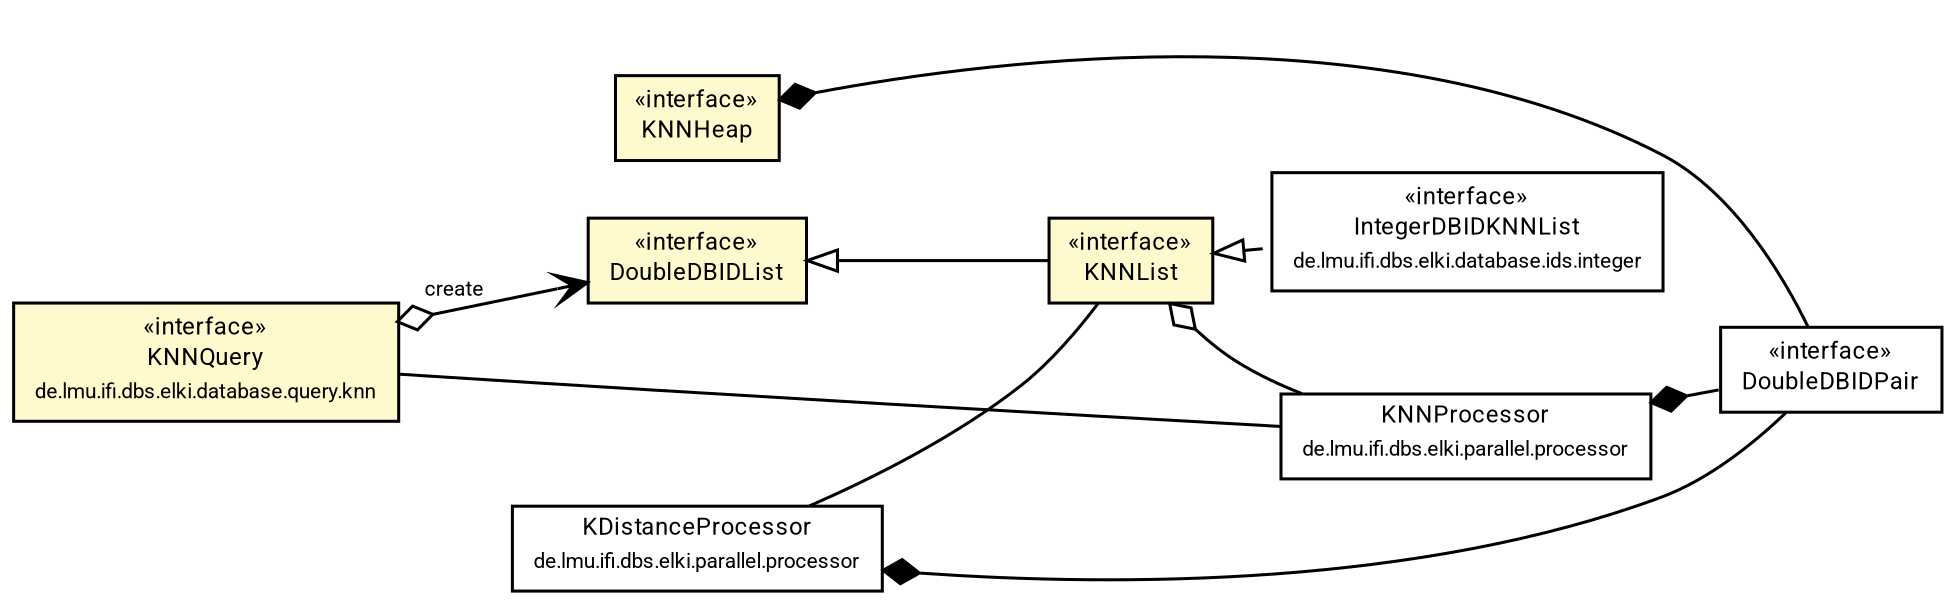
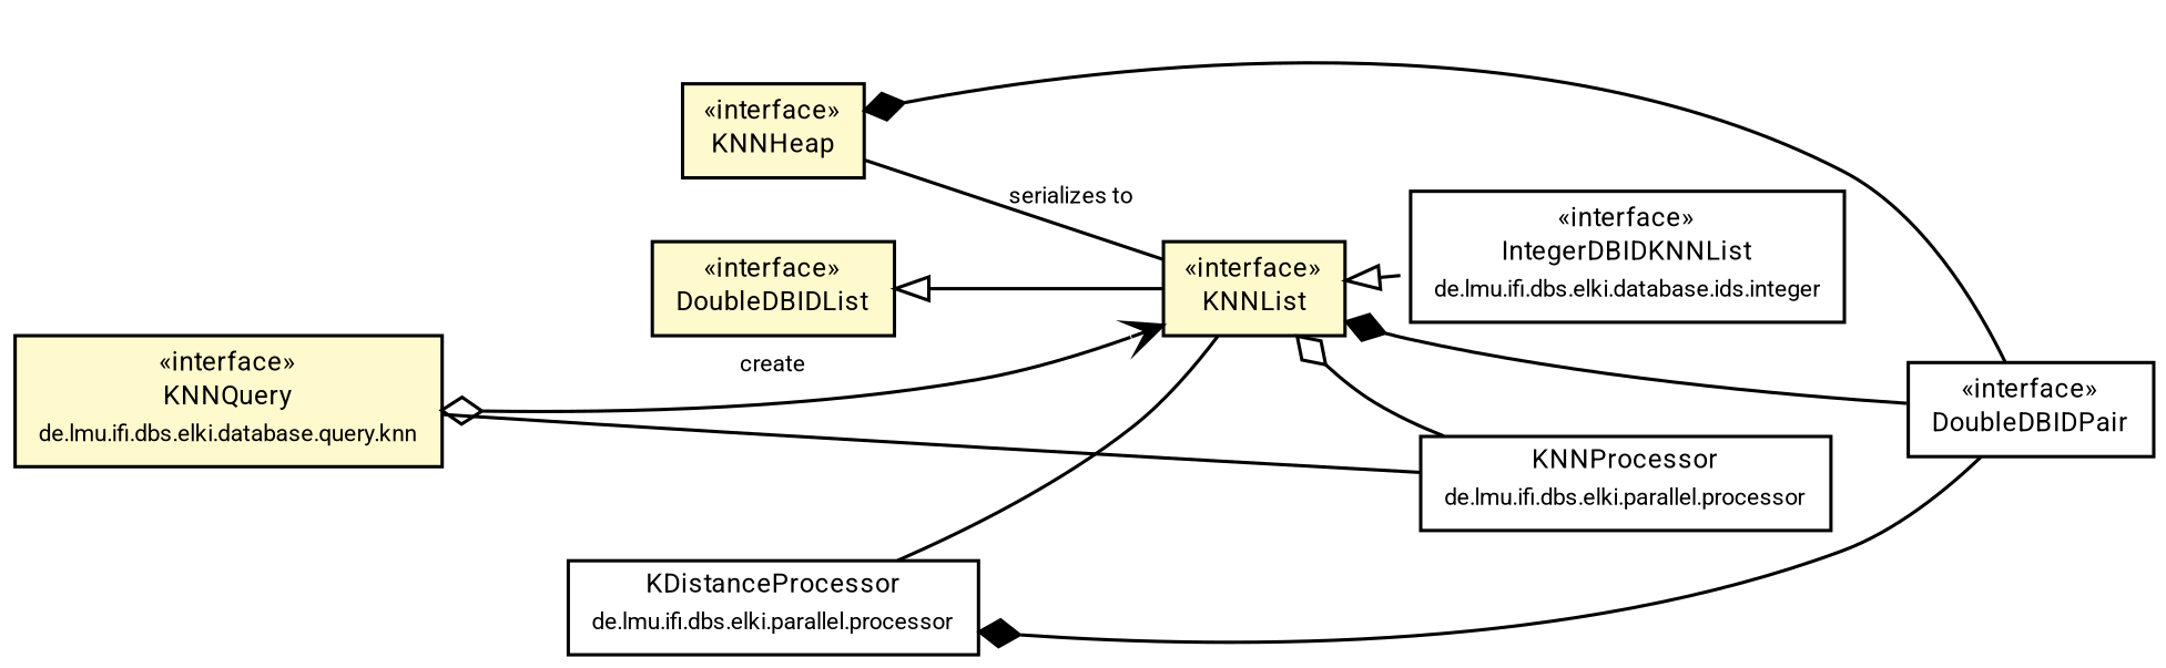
  digraph {
    nodesep=0.15
    rankdir=LR
    ranksep=0.25
    node [fontcolor=black fontname=Roboto fontsize=8 margin=0 shape=plaintext]
    edge [arrowhead=none color=black dir=back fontname=Roboto fontsize=7 labelfontname=Roboto labelfontsize=7 weight=6]
    n1 [height=0 label=<<table title="de.lmu.ifi.dbs.elki.database.query.knn.KNNQuery" border="0" cellborder="1" cellspacing="0" cellpadding="2" bgcolor="LemonChiffon" href="../query/knn/KNNQuery.html" target="_parent"> 		<tr><td><table border="0" cellspacing="0" cellpadding="1"> 		<tr><td align="center" balign="center"> &#171;interface&#187; </td></tr> 		<tr><td align="center" balign="center"> <font face="Roboto">KNNQuery</font> </td></tr> 		<tr><td align="center" balign="center"> <font face="Roboto" point-size="7.0">de.lmu.ifi.dbs.elki.database.query.knn</font> </td></tr> 		</table></td></tr> 		</table>> width=0]
    n2 [height=0 label=<<table title="de.lmu.ifi.dbs.elki.database.ids.KNNList" border="0" cellborder="1" cellspacing="0" cellpadding="2" bgcolor="lemonChiffon" href="KNNList.html" target="_parent"> 		<tr><td><table border="0" cellspacing="0" cellpadding="1"> 		<tr><td align="center" balign="center"> &#171;interface&#187; </td></tr> 		<tr><td align="center" balign="center"> <font face="Roboto">KNNList</font> </td></tr> 		</table></td></tr> 		</table>> width=0]
    n3 [height=0 label=<<table title="de.lmu.ifi.dbs.elki.database.ids.DoubleDBIDPair" border="0" cellborder="1" cellspacing="0" cellpadding="2" href="DoubleDBIDPair.html" target="_parent"> 		<tr><td><table border="0" cellspacing="0" cellpadding="1"> 		<tr><td align="center" balign="center"> &#171;interface&#187; </td></tr> 		<tr><td align="center" balign="center"> <font face="Roboto">DoubleDBIDPair</font> </td></tr> 		</table></td></tr> 		</table>> width=0]
    n4 [height=0 label=<<table title="de.lmu.ifi.dbs.elki.database.ids.integer.IntegerDBIDKNNList" border="0" cellborder="1" cellspacing="0" cellpadding="2" href="integer/IntegerDBIDKNNList.html" target="_parent"> 		<tr><td><table border="0" cellspacing="0" cellpadding="1"> 		<tr><td align="center" balign="center"> &#171;interface&#187; </td></tr> 		<tr><td align="center" balign="center"> <font face="Roboto">IntegerDBIDKNNList</font> </td></tr> 		<tr><td align="center" balign="center"> <font face="Roboto" point-size="7.0">de.lmu.ifi.dbs.elki.database.ids.integer</font> </td></tr> 		</table></td></tr> 		</table>> width=0]
    n5 [height=0 label=<<table title="de.lmu.ifi.dbs.elki.parallel.processor.KNNProcessor" border="0" cellborder="1" cellspacing="0" cellpadding="2" href="../../parallel/processor/KNNProcessor.html" target="_parent"> 		<tr><td><table border="0" cellspacing="0" cellpadding="1"> 		<tr><td align="center" balign="center"> <font face="Roboto">KNNProcessor</font> </td></tr> 		<tr><td align="center" balign="center"> <font face="Roboto" point-size="7.0">de.lmu.ifi.dbs.elki.parallel.processor</font> </td></tr> 		</table></td></tr> 		</table>> width=0]
    n6 [height=0 label=<<table title="de.lmu.ifi.dbs.elki.database.ids.DoubleDBIDList" border="0" cellborder="1" cellspacing="0" cellpadding="2" bgcolor="LemonChiffon" href="DoubleDBIDList.html" target="_parent"> 		<tr><td><table border="0" cellspacing="0" cellpadding="1"> 		<tr><td align="center" balign="center"> &#171;interface&#187; </td></tr> 		<tr><td align="center" balign="center"> <font face="Roboto">DoubleDBIDList</font> </td></tr> 		</table></td></tr> 		</table>> width=0]
    n7 [height=0 label=<<table title="de.lmu.ifi.dbs.elki.database.ids.KNNHeap" border="0" cellborder="1" cellspacing="0" cellpadding="2" bgcolor="LemonChiffon" href="KNNHeap.html" target="_parent"> 		<tr><td><table border="0" cellspacing="0" cellpadding="1"> 		<tr><td align="center" balign="center"> &#171;interface&#187; </td></tr> 		<tr><td align="center" balign="center"> <font face="Roboto">KNNHeap</font> </td></tr> 		</table></td></tr> 		</table>> width=0]
    n8 [height=0 label=<<table title="de.lmu.ifi.dbs.elki.parallel.processor.KDistanceProcessor" border="0" cellborder="1" cellspacing="0" cellpadding="2" href="../../parallel/processor/KDistanceProcessor.html" target="_parent"> 		<tr><td><table border="0" cellspacing="0" cellpadding="1"> 		<tr><td align="center" balign="center"> <font face="Roboto">KDistanceProcessor</font> </td></tr> 		<tr><td align="center" balign="center"> <font face="Roboto" point-size="7.0">de.lmu.ifi.dbs.elki.parallel.processor</font> </td></tr> 		</table></td></tr> 		</table>> width=0]
-   n1 -> n6 [arrowhead=open arrowtail=ediamond dir=both label=create weight=3]
-   n5 -> n3 [arrowtail=diamond]
+   n1 -> n2 [arrowhead=open arrowtail=ediamond dir=both label=create weight=3]
+   n2 -> n3 [arrowtail=diamond]
    n2 -> n4 [arrowtail=empty style=dashed weight=9 arrowhead=""]
    n2 -> n5 [arrowtail=ediamond weight=4]
    n5 -> n1 [weight=2 dir=""]
    n6 -> n2 [arrowtail=empty style=solid weight=9 arrowhead=""]
+   n7 -> n2 [label="serializes to" weight=2 dir=""]
    n7 -> n3 [arrowtail=diamond]
    n8 -> n2 [weight=2 dir=""]
    n8 -> n3 [arrowtail=diamond]
  }
